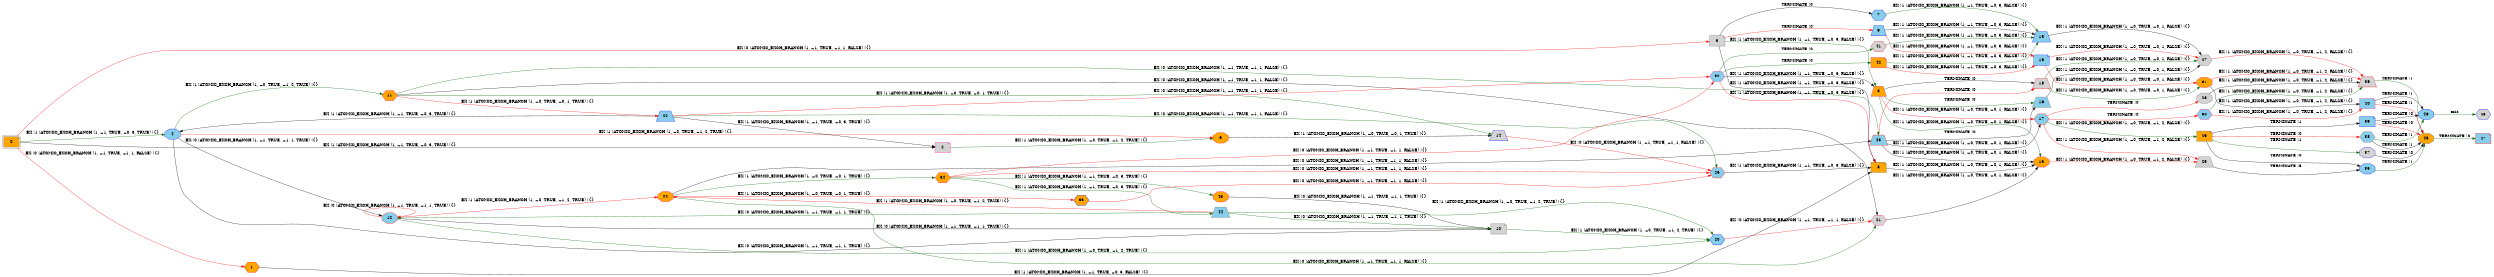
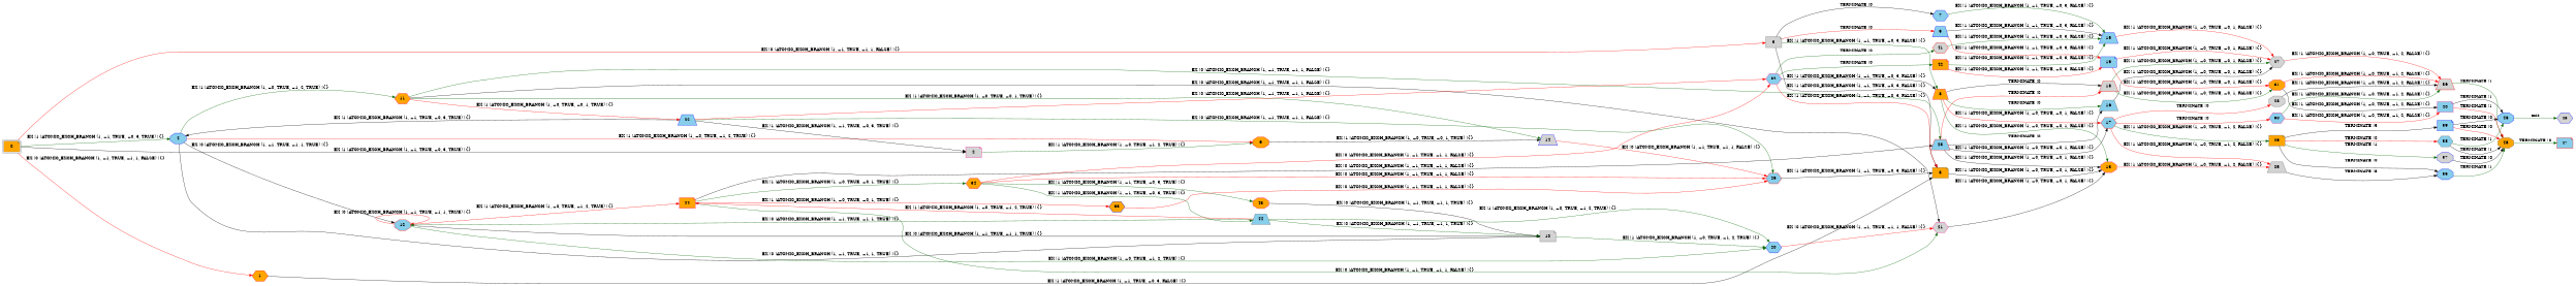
  digraph {
    rankdir=LR
    node [color=blue fillcolor=skyblue shape=hexagon style=filled]
    edge [color=black]
    0 [color=gray40 fillcolor=orange peripheries=2 shape=note]
    1 [color=red fillcolor=orange]
    2 [color=deeppink fillcolor=lightgrey shape=note]
    3 [color=gray40 fillcolor=lightgrey shape=note]
    4 [shape=octagon]
    5 [color=gray40 fillcolor=orange shape=note]
    6 [color=red fillcolor=orange shape=octagon]
    7
    8 [color=deeppink fillcolor=orange shape=trapezium]
    9 [shape=trapezium]
    10 [color=gray40 fillcolor=lightgrey shape=note]
    11 [color=deeppink fillcolor=orange]
    12 [color=red shape=octagon]
    13 [color=deeppink fillcolor=orange shape=octagon]
    14 [fillcolor=lightgrey shape=trapezium]
    15 [shape=trapezium]
    16 [color=gray40 shape=trapezium]
    17 [color=red]
    18 [color=red fillcolor=lightgrey shape=trapezium]
    19 [shape=note]
    20
    21 [color=deeppink fillcolor=lightgrey]
    22 [shape=trapezium]
    23 [color=red shape=trapezium]
-   24 [color=deeppink fillcolor=orange shape=octagon]
+   24 [color=deeppink fillcolor=orange shape=note]
    25 [color=gray40 fillcolor=lightgrey shape=trapezium]
    26 [color=red]
    27 [color=gray40 fillcolor=lightgrey]
    28 [color=gray40 fillcolor=lightgrey shape=octagon]
    29 [color=gray40 fillcolor=orange shape=note]
    30 [color=deeppink]
    31 [color=deeppink fillcolor=orange shape=octagon]
    32 [color=deeppink]
    33 [fillcolor=orange]
    34 [color=deeppink fillcolor=orange]
    35 [shape=octagon]
    36 [color=red fillcolor=lightgrey shape=trapezium]
    37 [fillcolor=lightgrey shape=octagon]
    38 [color=gray40]
    39 [shape=note]
    40 [color=deeppink shape=note]
    41 [color=red fillcolor=lightgrey]
    42 [color=deeppink fillcolor=orange shape=note]
    43 [color=deeppink fillcolor=orange shape=octagon]
    44 [color=gray40 shape=trapezium]
    45 [color=gray40 fillcolor=orange shape=octagon]
    46 [shape=octagon]
    47 [color=red shape=note]
    48 [fillcolor=lightgrey]
    0 -> 1 [color=red label="EX !0 !ATOMIC_EXCH_BRANCH (1, +1, TRUE, +1, 1, FALSE) !{}"]
    0 -> 2 [label="EX !1 !ATOMIC_EXCH_BRANCH (1, +1, TRUE, +0, 3, TRUE) !{}"]
    0 -> 3 [color=red label="EX !0 !ATOMIC_EXCH_BRANCH (1, +1, TRUE, +1, 1, FALSE) !{}"]
    0 -> 4 [color=darkgreen label="EX !1 !ATOMIC_EXCH_BRANCH (1, +1, TRUE, +0, 3, TRUE) !{}"]
    1 -> 5 [label="EX !1 !ATOMIC_EXCH_BRANCH (1, +1, TRUE, +0, 3, FALSE) !{}"]
    2 -> 6 [color=darkgreen label="EX !1 !ATOMIC_EXCH_BRANCH (1, +0, TRUE, +1, 2, TRUE) !{}"]
    3 -> 5 [label="EX !1 !ATOMIC_EXCH_BRANCH (1, +1, TRUE, +0, 3, FALSE) !{}"]
    3 -> 7 [label="TERMINATE !0"]
    3 -> 8 [color=darkgreen label="EX !1 !ATOMIC_EXCH_BRANCH (1, +1, TRUE, +0, 3, FALSE) !{}"]
    3 -> 9 [color=red label="TERMINATE !0"]
    4 -> 6 [color=red label="EX !1 !ATOMIC_EXCH_BRANCH (1, +0, TRUE, +1, 2, TRUE) !{}"]
    4 -> 10 [label="EX !0 !ATOMIC_EXCH_BRANCH (1, +1, TRUE, +1, 1, TRUE) !{}"]
    4 -> 11 [color=darkgreen label="EX !1 !ATOMIC_EXCH_BRANCH (1, +0, TRUE, +1, 2, TRUE) !{}"]
    4 -> 12 [label="EX !0 !ATOMIC_EXCH_BRANCH (1, +1, TRUE, +1, 1, TRUE) !{}"]
    5 -> 13 [label="EX !1 !ATOMIC_EXCH_BRANCH (1, +0, TRUE, +0, 1, FALSE) !{}"]
    6 -> 14 [label="EX !1 !ATOMIC_EXCH_BRANCH (1, +0, TRUE, +0, 1, TRUE) !{}"]
    7 -> 15 [color=darkgreen label="EX !1 !ATOMIC_EXCH_BRANCH (1, +1, TRUE, +0, 3, FALSE) !{}"]
    8 -> 13 [color=darkgreen label="EX !1 !ATOMIC_EXCH_BRANCH (1, +0, TRUE, +0, 1, FALSE) !{}"]
    8 -> 16 [color=darkgreen label="TERMINATE !0"]
    8 -> 17 [color=red label="EX !1 !ATOMIC_EXCH_BRANCH (1, +0, TRUE, +0, 1, FALSE) !{}"]
    8 -> 18 [label="TERMINATE !0"]
    9 -> 15 [label="EX !1 !ATOMIC_EXCH_BRANCH (1, +1, TRUE, +0, 3, FALSE) !{}"]
    9 -> 19 [color=red label="EX !1 !ATOMIC_EXCH_BRANCH (1, +1, TRUE, +0, 3, FALSE) !{}"]
    10 -> 20 [color=darkgreen label="EX !1 !ATOMIC_EXCH_BRANCH (1, +0, TRUE, +1, 2, TRUE) !{}"]
    11 -> 14 [color=darkgreen label="EX !1 !ATOMIC_EXCH_BRANCH (1, +0, TRUE, +0, 1, TRUE) !{}"]
    11 -> 21 [label="EX !0 !ATOMIC_EXCH_BRANCH (1, +1, TRUE, +1, 1, FALSE) !{}"]
    11 -> 22 [color=red label="EX !1 !ATOMIC_EXCH_BRANCH (1, +0, TRUE, +0, 1, TRUE) !{}"]
    11 -> 23 [color=darkgreen label="EX !0 !ATOMIC_EXCH_BRANCH (1, +1, TRUE, +1, 1, FALSE) !{}"]
    12 -> 10 [label="EX !0 !ATOMIC_EXCH_BRANCH (1, +1, TRUE, +1, 1, TRUE) !{}"]
    12 -> 12 [color=red label="EX !0 !ATOMIC_EXCH_BRANCH (1, +1, TRUE, +1, 1, TRUE) !{}"]
    12 -> 20 [color=darkgreen label="EX !1 !ATOMIC_EXCH_BRANCH (1, +0, TRUE, +1, 2, TRUE) !{}"]
    12 -> 24 [color=red label="EX !1 !ATOMIC_EXCH_BRANCH (1, +0, TRUE, +1, 2, TRUE) !{}"]
    13 -> 25 [color=red label="EX !1 !ATOMIC_EXCH_BRANCH (1, +0, TRUE, +1, 2, FALSE) !{}"]
    14 -> 26 [color=red label="EX !0 !ATOMIC_EXCH_BRANCH (1, +1, TRUE, +1, 1, FALSE) !{}"]
-   15 -> 27 [label="EX !1 !ATOMIC_EXCH_BRANCH (1, +0, TRUE, +0, 1, FALSE) !{}"]
+   15 -> 27 [color=red label="EX !1 !ATOMIC_EXCH_BRANCH (1, +0, TRUE, +0, 1, FALSE) !{}"]
    16 -> 27 [label="EX !1 !ATOMIC_EXCH_BRANCH (1, +0, TRUE, +0, 1, FALSE) !{}"]
    17 -> 25 [color=red label="EX !1 !ATOMIC_EXCH_BRANCH (1, +0, TRUE, +1, 2, FALSE) !{}"]
    17 -> 28 [color=red label="TERMINATE !0"]
    17 -> 29 [color=darkgreen label="EX !1 !ATOMIC_EXCH_BRANCH (1, +0, TRUE, +1, 2, FALSE) !{}"]
    17 -> 30 [color=red label="TERMINATE !0"]
    18 -> 27 [color=darkgreen label="EX !1 !ATOMIC_EXCH_BRANCH (1, +0, TRUE, +0, 1, FALSE) !{}"]
    18 -> 31 [color=darkgreen label="EX !1 !ATOMIC_EXCH_BRANCH (1, +0, TRUE, +0, 1, FALSE) !{}"]
    19 -> 27 [color=red label="EX !1 !ATOMIC_EXCH_BRANCH (1, +0, TRUE, +0, 1, FALSE) !{}"]
    19 -> 31 [color=red label="EX !1 !ATOMIC_EXCH_BRANCH (1, +0, TRUE, +0, 1, FALSE) !{}"]
    20 -> 21 [color=red label="EX !0 !ATOMIC_EXCH_BRANCH (1, +1, TRUE, +1, 1, FALSE) !{}"]
    21 -> 13 [label="EX !1 !ATOMIC_EXCH_BRANCH (1, +0, TRUE, +0, 1, FALSE) !{}"]
    22 -> 2 [label="EX !1 !ATOMIC_EXCH_BRANCH (1, +1, TRUE, +0, 3, TRUE) !{}"]
    22 -> 4 [label="EX !1 !ATOMIC_EXCH_BRANCH (1, +1, TRUE, +0, 3, TRUE) !{}"]
    22 -> 26 [color=darkgreen label="EX !0 !ATOMIC_EXCH_BRANCH (1, +1, TRUE, +1, 1, FALSE) !{}"]
    22 -> 32 [color=red label="EX !0 !ATOMIC_EXCH_BRANCH (1, +1, TRUE, +1, 1, FALSE) !{}"]
    23 -> 13 [label="EX !1 !ATOMIC_EXCH_BRANCH (1, +0, TRUE, +0, 1, FALSE) !{}"]
    23 -> 16 [label="TERMINATE !0"]
    23 -> 17 [label="EX !1 !ATOMIC_EXCH_BRANCH (1, +0, TRUE, +0, 1, FALSE) !{}"]
    23 -> 18 [color=red label="TERMINATE !0"]
    24 -> 21 [color=darkgreen label="EX !0 !ATOMIC_EXCH_BRANCH (1, +1, TRUE, +1, 1, FALSE) !{}"]
    24 -> 23 [label="EX !0 !ATOMIC_EXCH_BRANCH (1, +1, TRUE, +1, 1, FALSE) !{}"]
    24 -> 33 [color=red label="EX !1 !ATOMIC_EXCH_BRANCH (1, +0, TRUE, +0, 1, TRUE) !{}"]
    24 -> 34 [color=darkgreen label="EX !1 !ATOMIC_EXCH_BRANCH (1, +0, TRUE, +0, 1, TRUE) !{}"]
    25 -> 35 [label="TERMINATE !5"]
    26 -> 5 [label="EX !1 !ATOMIC_EXCH_BRANCH (1, +1, TRUE, +0, 3, FALSE) !{}"]
    27 -> 36 [color=red label="EX !1 !ATOMIC_EXCH_BRANCH (1, +0, TRUE, +1, 2, FALSE) !{}"]
    28 -> 36 [label="EX !1 !ATOMIC_EXCH_BRANCH (1, +0, TRUE, +1, 2, FALSE) !{}"]
    29 -> 35 [label="TERMINATE !0"]
    29 -> 37 [color=darkgreen label="TERMINATE !1"]
    29 -> 38 [color=red label="TERMINATE !0"]
-   29 -> 39 [label="TERMINATE !1"]
+   29 -> 39 [label="TERMINATE !5"]
    30 -> 36 [color=darkgreen label="EX !1 !ATOMIC_EXCH_BRANCH (1, +0, TRUE, +1, 2, FALSE) !{}"]
    30 -> 40 [color=red label="EX !1 !ATOMIC_EXCH_BRANCH (1, +0, TRUE, +1, 2, FALSE) !{}"]
    31 -> 36 [color=red label="EX !1 !ATOMIC_EXCH_BRANCH (1, +0, TRUE, +1, 2, FALSE) !{}"]
    31 -> 40 [label="EX !1 !ATOMIC_EXCH_BRANCH (1, +0, TRUE, +1, 2, FALSE) !{}"]
    32 -> 5 [color=red label="EX !1 !ATOMIC_EXCH_BRANCH (1, +1, TRUE, +0, 3, FALSE) !{}"]
    32 -> 8 [label="EX !1 !ATOMIC_EXCH_BRANCH (1, +1, TRUE, +0, 3, FALSE) !{}"]
    32 -> 41 [color=darkgreen label="TERMINATE !0"]
    32 -> 42 [color=darkgreen label="TERMINATE !0"]
    33 -> 26 [color=red label="EX !0 !ATOMIC_EXCH_BRANCH (1, +1, TRUE, +1, 1, FALSE) !{}"]
    34 -> 26 [color=red label="EX !0 !ATOMIC_EXCH_BRANCH (1, +1, TRUE, +1, 1, FALSE) !{}"]
    34 -> 32 [color=red label="EX !0 !ATOMIC_EXCH_BRANCH (1, +1, TRUE, +1, 1, FALSE) !{}"]
    34 -> 43 [color=darkgreen label="EX !1 !ATOMIC_EXCH_BRANCH (1, +1, TRUE, +0, 3, TRUE) !{}"]
    34 -> 44 [color=darkgreen label="EX !1 !ATOMIC_EXCH_BRANCH (1, +1, TRUE, +0, 3, TRUE) !{}"]
    35 -> 45 [color=darkgreen label="TERMINATE !1"]
    36 -> 45 [color=darkgreen label="TERMINATE !1"]
    37 -> 45 [label="TERMINATE !0"]
    38 -> 45 [label="TERMINATE !1"]
    38 -> 46 [color=darkgreen label="TERMINATE !1"]
    39 -> 45 [color=red label="TERMINATE !0"]
    39 -> 46 [label="TERMINATE !0"]
    40 -> 45 [color=red label="TERMINATE !1"]
    40 -> 46 [label="TERMINATE !1"]
    41 -> 15 [color=darkgreen label="EX !1 !ATOMIC_EXCH_BRANCH (1, +1, TRUE, +0, 3, FALSE) !{}"]
    42 -> 15 [color=darkgreen label="EX !1 !ATOMIC_EXCH_BRANCH (1, +1, TRUE, +0, 3, FALSE) !{}"]
    42 -> 19 [color=red label="EX !1 !ATOMIC_EXCH_BRANCH (1, +1, TRUE, +0, 3, FALSE) !{}"]
    43 -> 10 [label="EX !0 !ATOMIC_EXCH_BRANCH (1, +1, TRUE, +1, 1, TRUE) !{}"]
    44 -> 10 [color=darkgreen label="EX !0 !ATOMIC_EXCH_BRANCH (1, +1, TRUE, +1, 1, TRUE) !{}"]
    44 -> 12 [color=darkgreen label="EX !0 !ATOMIC_EXCH_BRANCH (1, +1, TRUE, +1, 1, TRUE) !{}"]
    44 -> 20 [color=darkgreen label="EX !1 !ATOMIC_EXCH_BRANCH (1, +0, TRUE, +1, 2, TRUE) !{}"]
    44 -> 24 [color=red label="EX !1 !ATOMIC_EXCH_BRANCH (1, +0, TRUE, +1, 2, TRUE) !{}"]
    45 -> 47 [color=darkgreen label="TERMINATE !0"]
    46 -> 48 [color=darkgreen label=exit]
  }
